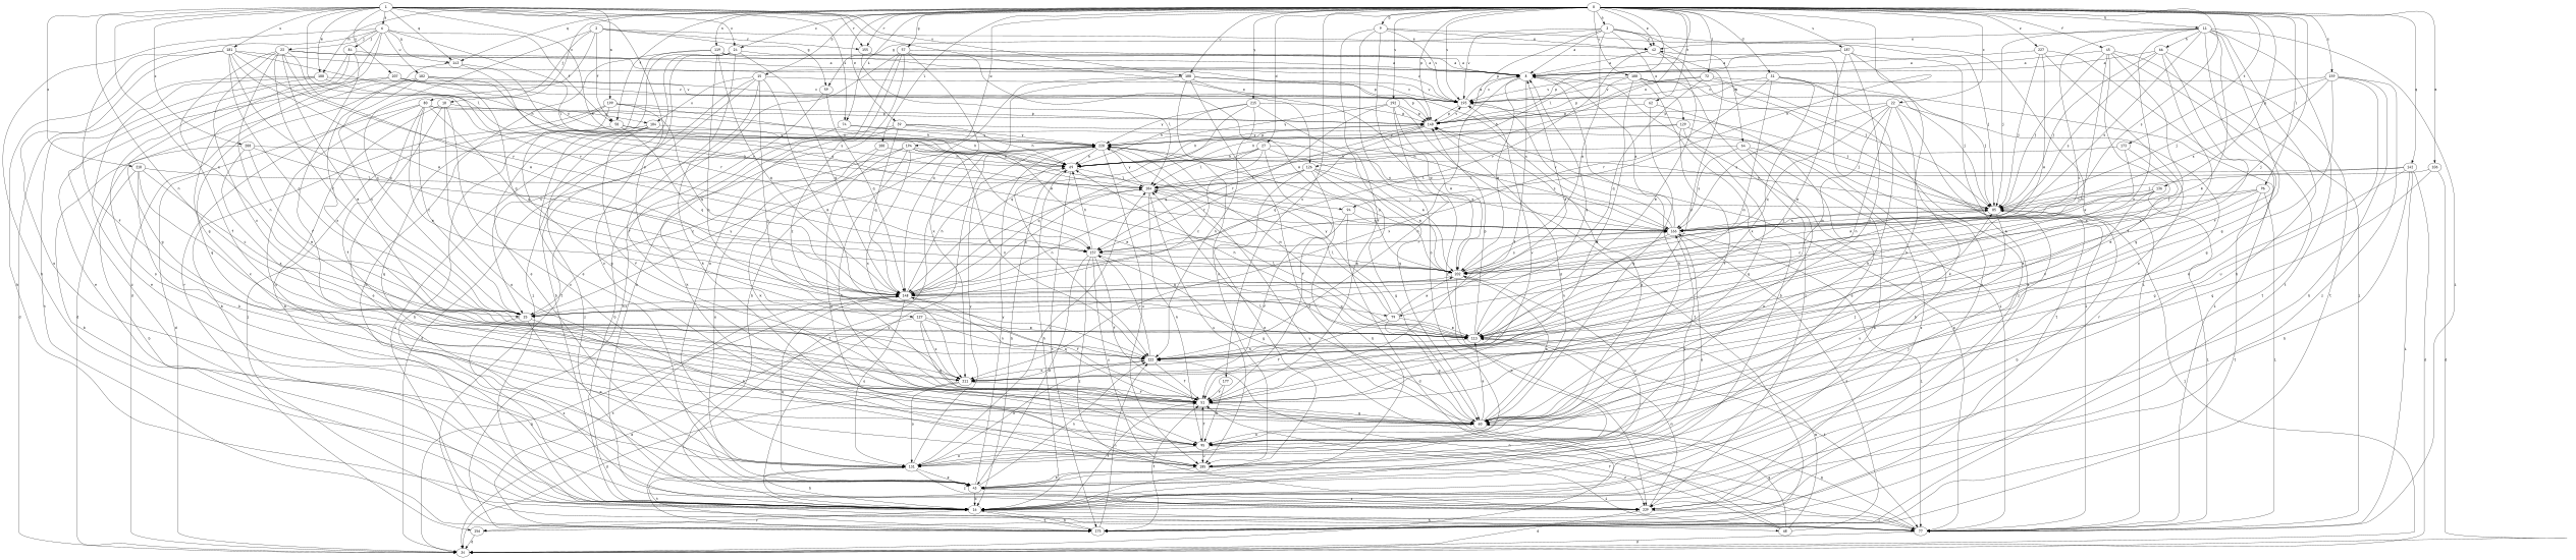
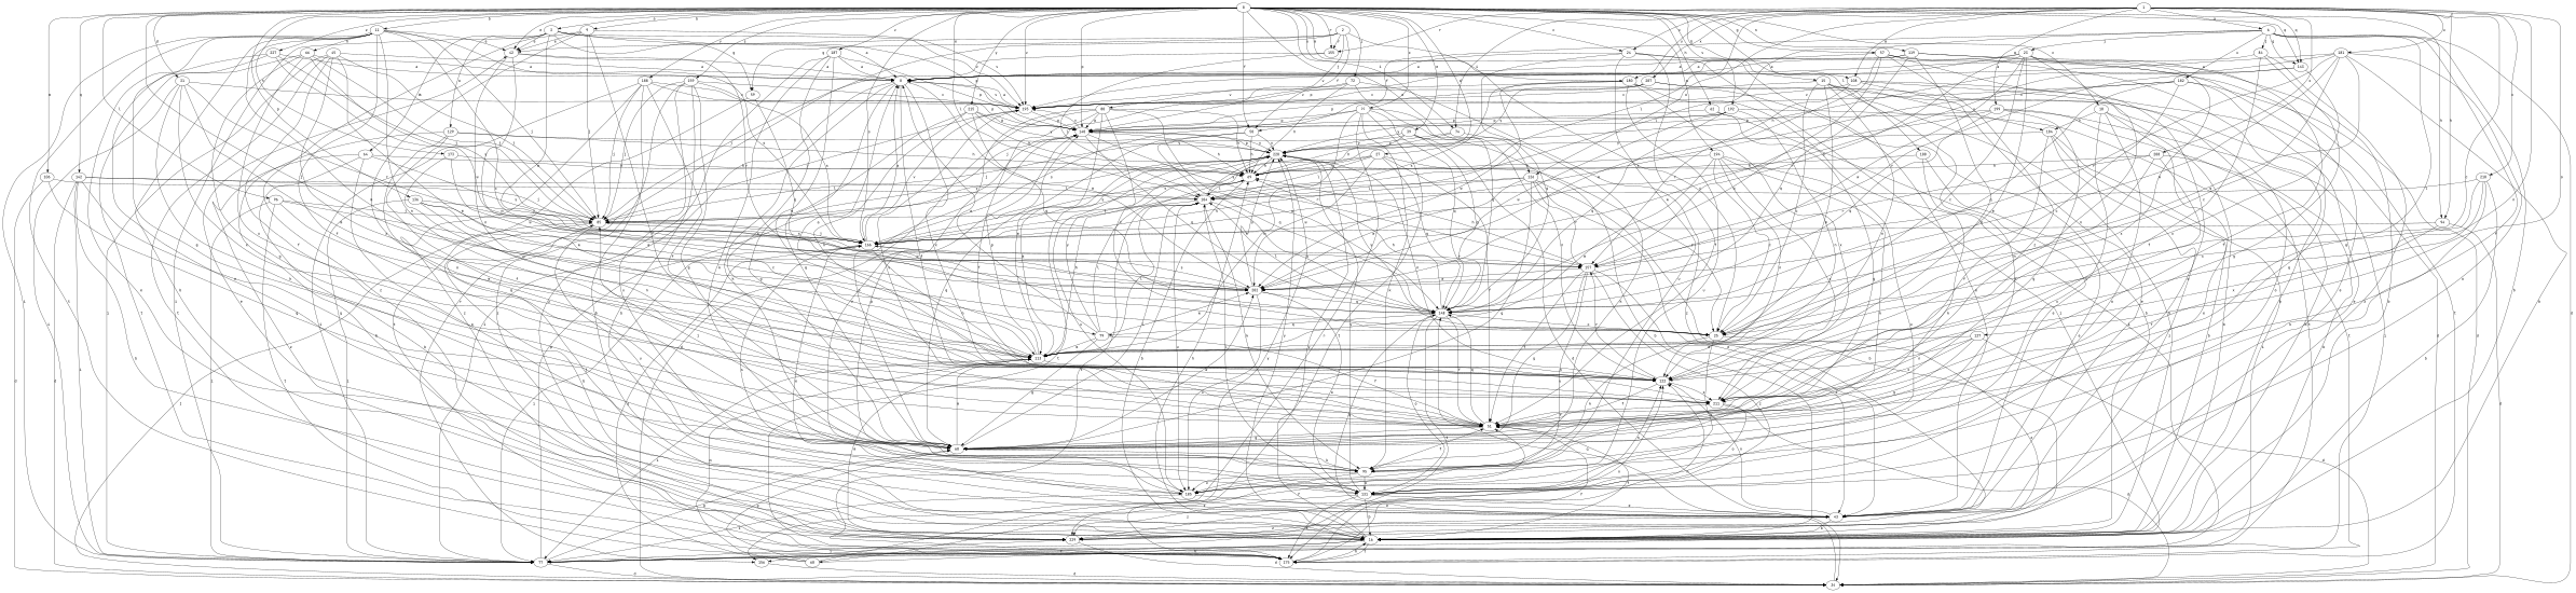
  strict digraph {
    fontname="JetBrains Mono"
    node [fontname="JetBrains Mono"]
    edge [fontname="JetBrains Mono"]
    0
    3
    9
    11
    15
    18
    22
    24
    27
    31
    39
    42
    45
    50
    57
    62
    72
    74
    79
    94
    96
    100
    104
    106
    108
    119
    126
    136
    140
    142
    143
    155
    159
    166
    173
-   177
    180
    187
    188
    192
    193
    194
    215
    227
    59
    8
    64
    77
    129
    202
    51
    85
    131
    229
    25
    122
    16
    60
    66
    113
    175
    95
    184
    43
    185
    156
    148
    69
    211
    157
    34
    220
    1
    6
    127
    181
    199
    207
    208
    210
    n81 [label=23]
    84
    182
    2
    80
    68
    0 -> 3 [label=a]
    0 -> 9 [label=b]
    0 -> 11 [label=b]
    0 -> 15 [label=b]
    0 -> 18 [label=c]
    0 -> 22 [label=c]
    0 -> 24 [label=c]
    0 -> 27 [label=d]
    0 -> 31 [label=d]
    0 -> 39 [label=e]
    0 -> 42 [label=e]
-   0 -> 45 [label=f]
    0 -> 50 [label=f]
    0 -> 57 [label=g]
    0 -> 62 [label=h]
    0 -> 72 [label=i]
    0 -> 74 [label=i]
    0 -> 79 [label=j]
    0 -> 94 [label=k]
    0 -> 96 [label=l]
    0 -> 100 [label=l]
    0 -> 104 [label=l]
    0 -> 106 [label=m]
    0 -> 108 [label=m]
    0 -> 119 [label=n]
    0 -> 126 [label=o]
    0 -> 136 [label=p]
    0 -> 140 [label=p]
    0 -> 142 [label=q]
    0 -> 143 [label=q]
    0 -> 155 [label=r]
    0 -> 159 [label=s]
    0 -> 166 [label=s]
    0 -> 173 [label=t]
-   0 -> 177 [label=u]
    0 -> 180 [label=u]
    0 -> 187 [label=v]
    0 -> 188 [label=v]
    0 -> 192 [label=v]
    0 -> 193 [label=v]
    0 -> 194 [label=w]
    0 -> 215 [label=y]
    0 -> 227 [label=z]
    3 -> 42 [label=e]
    3 -> 140 [label=p]
    3 -> 193 [label=v]
    3 -> 59 [label=g]
    3 -> 8 [label=a]
    3 -> 64 [label=h]
    3 -> 77 [label=i]
    3 -> 129 [label=o]
    3 -> 202 [label=w]
    9 -> 42 [label=e]
    9 -> 193 [label=v]
    9 -> 51 [label=f]
    9 -> 85 [label=j]
    9 -> 131 [label=o]
    9 -> 229 [label=z]
    11 -> 42 [label=e]
    11 -> 166 [label=s]
    11 -> 77 [label=i]
    11 -> 51 [label=f]
    11 -> 85 [label=j]
    11 -> 25 [label=c]
    11 -> 122 [label=n]
    11 -> 16 [label=b]
    11 -> 60 [label=g]
    11 -> 66 [label=h]
    11 -> 113 [label=m]
    11 -> 175 [label=t]
    15 -> 193 [label=v]
    15 -> 25 [label=c]
    15 -> 122 [label=n]
    15 -> 16 [label=b]
    15 -> 113 [label=m]
    15 -> 95 [label=k]
    15 -> 184 [label=u]
    18 -> 131 [label=o]
    18 -> 16 [label=b]
    18 -> 184 [label=u]
    18 -> 43 [label=e]
    18 -> 185 [label=u]
    22 -> 140 [label=p]
    22 -> 166 [label=s]
    22 -> 122 [label=n]
    22 -> 113 [label=m]
    22 -> 175 [label=t]
    22 -> 95 [label=k]
    22 -> 156 [label=r]
    22 -> 148 [label=q]
    24 -> 8 [label=a]
    24 -> 77 [label=i]
    24 -> 51 [label=f]
    24 -> 43 [label=e]
    24 -> 185 [label=u]
    24 -> 148 [label=q]
    27 -> 104 [label=l]
    27 -> 166 [label=s]
    27 -> 202 [label=w]
    27 -> 51 [label=f]
    27 -> 25 [label=c]
    27 -> 148 [label=q]
    27 -> 69 [label=h]
    31 -> 193 [label=v]
    31 -> 77 [label=i]
    31 -> 113 [label=m]
    31 -> 95 [label=k]
    31 -> 211 [label=x]
    31 -> 157 [label=r]
    39 -> 85 [label=j]
    39 -> 16 [label=b]
    39 -> 148 [label=q]
    39 -> 69 [label=h]
    39 -> 34 [label=d]
    39 -> 220 [label=y]
    42 -> 8 [label=a]
    42 -> 122 [label=n]
    42 -> 113 [label=m]
    42 -> 157 [label=r]
    45 -> 8 [label=a]
    45 -> 77 [label=i]
    45 -> 51 [label=f]
    45 -> 85 [label=j]
    45 -> 113 [label=m]
    45 -> 175 [label=t]
    45 -> 211 [label=x]
    50 -> 60 [label=g]
    50 -> 148 [label=q]
    50 -> 69 [label=h]
    50 -> 220 [label=y]
    57 -> 8 [label=a]
    57 -> 202 [label=w]
    57 -> 51 [label=z]
    57 -> 131 [label=o]
    57 -> 16 [label=b]
    57 -> 175 [label=t]
    57 -> 148 [label=q]
    62 -> 140 [label=p]
    62 -> 60 [label=g]
    62 -> 43 [label=e]
    72 -> 193 [label=v]
    72 -> 85 [label=j]
    72 -> 229 [label=z]
    72 -> 148 [label=q]
    72 -> 69 [label=h]
    74 -> 166 [label=s]
    74 -> 95 [label=k]
    74 -> 220 [label=y]
    79 -> 104 [label=l]
    79 -> 8 [label=a]
    79 -> 202 [label=w]
    79 -> 51 [label=f]
    79 -> 60 [label=g]
    79 -> 113 [label=m]
    79 -> 220 [label=y]
    94 -> 166 [label=s]
    94 -> 51 [label=f]
    94 -> 34 [label=d]
    96 -> 77 [label=i]
    96 -> 202 [label=w]
    96 -> 85 [label=j]
    96 -> 113 [label=m]
    96 -> 175 [label=t]
    100 -> 95 [label=k]
    100 -> 43 [label=e]
    100 -> 69 [label=h]
    104 -> 85 [label=j]
    104 -> 95 [label=k]
    104 -> 185 [label=u]
    104 -> 148 [label=q]
    104 -> 220 [label=y]
    106 -> 104 [label=l]
    106 -> 60 [label=g]
    106 -> 34 [label=d]
    108 -> 193 [label=v]
    108 -> 175 [label=t]
    108 -> 43 [label=e]
    108 -> 157 [label=r]
    108 -> 34 [label=d]
    119 -> 193 [label=v]
    119 -> 8 [label=a]
    119 -> 122 [label=n]
    119 -> 16 [label=b]
    119 -> 43 [label=e]
    119 -> 148 [label=q]
    126 -> 104 [label=l]
    126 -> 166 [label=s]
    126 -> 202 [label=w]
    126 -> 16 [label=b]
    126 -> 60 [label=g]
    126 -> 43 [label=e]
    126 -> 157 [label=r]
    136 -> 77 [label=i]
    136 -> 202 [label=w]
    136 -> 85 [label=j]
    136 -> 25 [label=c]
    136 -> 122 [label=n]
    140 -> 193 [label=v]
    140 -> 148 [label=q]
    140 -> 69 [label=h]
    140 -> 157 [label=r]
    140 -> 220 [label=y]
    142 -> 104 [label=l]
    142 -> 77 [label=i]
    142 -> 85 [label=j]
    142 -> 16 [label=b]
    142 -> 60 [label=g]
    142 -> 34 [label=d]
    143 -> 166 [label=s]
    143 -> 211 [label=x]
    143 -> 157 [label=r]
    155 -> 104 [label=l]
    155 -> 85 [label=j]
    159 -> 166 [label=s]
    159 -> 193 [label=v]
    159 -> 85 [label=j]
    159 -> 229 [label=z]
    159 -> 16 [label=b]
    159 -> 60 [label=g]
    159 -> 185 [label=u]
    166 -> 193 [label=v]
    166 -> 8 [label=a]
    166 -> 77 [label=i]
    166 -> 85 [label=j]
    166 -> 122 [label=n]
    166 -> 43 [label=e]
    166 -> 157 [label=r]
    173 -> 202 [label=w]
    173 -> 113 [label=m]
    173 -> 69 [label=h]
-   177 -> 51 [label=f]
-   177 -> 95 [label=k]
    180 -> 166 [label=s]
    180 -> 193 [label=v]
    180 -> 77 [label=i]
    180 -> 202 [label=w]
    180 -> 16 [label=b]
    180 -> 185 [label=u]
    180 -> 211 [label=x]
    187 -> 140 [label=p]
    187 -> 8 [label=a]
    187 -> 229 [label=z]
    187 -> 113 [label=m]
    187 -> 95 [label=k]
    187 -> 211 [label=x]
    188 -> 140 [label=p]
    188 -> 193 [label=v]
    188 -> 77 [label=i]
    188 -> 51 [label=f]
    188 -> 85 [label=j]
    188 -> 229 [label=z]
    188 -> 16 [label=b]
    192 -> 140 [label=p]
    192 -> 202 [label=w]
    192 -> 122 [label=n]
    192 -> 175 [label=t]
    192 -> 148 [label=q]
    192 -> 220 [label=y]
    193 -> 140 [label=p]
    193 -> 8 [label=a]
    193 -> 85 [label=j]
    194 -> 25 [label=c]
    194 -> 122 [label=n]
    194 -> 113 [label=m]
    194 -> 95 [label=k]
    194 -> 185 [label=u]
    194 -> 69 [label=h]
    194 -> 211 [label=x]
    215 -> 140 [label=p]
    215 -> 122 [label=n]
    215 -> 60 [label=g]
    215 -> 148 [label=q]
    215 -> 69 [label=h]
    215 -> 220 [label=y]
    227 -> 8 [label=a]
    227 -> 202 [label=w]
    227 -> 85 [label=j]
    227 -> 131 [label=o]
    227 -> 43 [label=e]
    59 -> 175 [label=t]
    59 -> 148 [label=q]
    8 -> 193 [label=v]
    8 -> 77 [label=i]
    8 -> 202 [label=w]
    8 -> 51 [label=f]
+   8 -> 60 [label=g]
    8 -> 95 [label=k]
    8 -> 211 [label=x]
    64 -> 166 [label=s]
    64 -> 131 [label=o]
    64 -> 229 [label=z]
    64 -> 16 [label=b]
    64 -> 69 [label=h]
    77 -> 140 [label=p]
    77 -> 122 [label=n]
    77 -> 60 [label=g]
    77 -> 34 [label=d]
    129 -> 51 [label=f]
    129 -> 16 [label=b]
    129 -> 60 [label=g]
    129 -> 69 [label=h]
    129 -> 220 [label=y]
    202 -> 166 [label=s]
    202 -> 131 [label=o]
    202 -> 185 [label=u]
    202 -> 148 [label=q]
    202 -> 220 [label=y]
    51 -> 193 [label=v]
    51 -> 60 [label=g]
    51 -> 148 [label=q]
    85 -> 166 [label=s]
    85 -> 202 [label=w]
    85 -> 16 [label=b]
    85 -> 185 [label=u]
    85 -> 220 [label=y]
    131 -> 104 [label=l]
    131 -> 229 [label=z]
    131 -> 122 [label=n]
    131 -> 16 [label=b]
    131 -> 175 [label=t]
    131 -> 43 [label=e]
    131 -> 220 [label=y]
    229 -> 77 [label=i]
    229 -> 113 [label=m]
    229 -> 34 [label=d]
    25 -> 131 [label=o]
    25 -> 229 [label=z]
    25 -> 95 [label=k]
    25 -> 220 [label=y]
    122 -> 51 [label=f]
    122 -> 211 [label=x]
    122 -> 157 [label=r]
    16 -> 42 [label=e]
    16 -> 51 [label=f]
    16 -> 175 [label=t]
    16 -> 156 [label=r]
    16 -> 69 [label=h]
    16 -> 220 [label=y]
    16 -> 68 [label=h]
    60 -> 104 [label=l]
    60 -> 140 [label=p]
    60 -> 202 [label=w]
    60 -> 85 [label=j]
    60 -> 113 [label=m]
    60 -> 95 [label=k]
    66 -> 166 [label=s]
    66 -> 8 [label=a]
    66 -> 85 [label=j]
    66 -> 60 [label=g]
    66 -> 175 [label=t]
    66 -> 211 [label=x]
    113 -> 104 [label=l]
    113 -> 140 [label=p]
    113 -> 8 [label=a]
    113 -> 77 [label=i]
    113 -> 122 [label=n]
    113 -> 69 [label=h]
    175 -> 51 [label=f]
    175 -> 122 [label=n]
    175 -> 16 [label=b]
    95 -> 140 [label=p]
    95 -> 51 [label=f]
    95 -> 131 [label=o]
    95 -> 229 [label=z]
    95 -> 185 [label=u]
    184 -> 77 [label=i]
    184 -> 51 [label=f]
    184 -> 229 [label=z]
    184 -> 16 [label=b]
    184 -> 220 [label=y]
    43 -> 85 [label=j]
    43 -> 229 [label=z]
    43 -> 122 [label=n]
    43 -> 16 [label=b]
    43 -> 148 [label=q]
    43 -> 220 [label=y]
    185 -> 166 [label=s]
    185 -> 77 [label=i]
    185 -> 43 [label=e]
    156 -> 34 [label=d]
    148 -> 79 [label=q]
    148 -> 104 [label=l]
    148 -> 51 [label=f]
    148 -> 131 [label=o]
    148 -> 25 [label=c]
    148 -> 175 [label=t]
    148 -> 69 [label=h]
    69 -> 104 [label=l]
    69 -> 16 [label=b]
    69 -> 175 [label=t]
    211 -> 51 [label=f]
    211 -> 131 [label=o]
    211 -> 34 [label=d]
    157 -> 202 [label=w]
    157 -> 51 [label=f]
    157 -> 229 [label=z]
    157 -> 60 [label=g]
    157 -> 43 [label=e]
    157 -> 185 [label=u]
    157 -> 69 [label=h]
    34 -> 85 [label=j]
    34 -> 148 [label=q]
    220 -> 140 [label=p]
    220 -> 122 [label=n]
    220 -> 113 [label=m]
    220 -> 175 [label=t]
    220 -> 185 [label=u]
    220 -> 69 [label=h]
    1 -> 24 [label=c]
    1 -> 74 [label=i]
    1 -> 94 [label=k]
    1 -> 104 [label=l]
    1 -> 108 [label=m]
    1 -> 126 [label=o]
    1 -> 143 [label=q]
    1 -> 155 [label=r]
    1 -> 180 [label=u]
    1 -> 25 [label=c]
    1 -> 122 [label=n]
    1 -> 6 [label=a]
    1 -> 127 [label=o]
    1 -> 181 [label=u]
    1 -> 199 [label=w]
    1 -> 207 [label=x]
    1 -> 208 [label=x]
    1 -> 210 [label=x]
    6 -> 50 [label=f]
    6 -> 104 [label=l]
    6 -> 143 [label=q]
    6 -> 51 [label=f]
    6 -> 16 [label=b]
    6 -> 60 [label=g]
    6 -> 34 [label=d]
    6 -> n81 [label=j]
    6 -> 84 [label=j]
    6 -> 182 [label=u]
    127 -> 122 [label=n]
    127 -> 60 [label=g]
    127 -> 113 [label=m]
    127 -> 211 [label=x]
    127 -> 34 [label=d]
    181 -> 8 [label=a]
    181 -> 202 [label=w]
    181 -> 131 [label=o]
    181 -> 25 [label=c]
    181 -> 16 [label=b]
    181 -> 148 [label=q]
    181 -> 69 [label=h]
    181 -> 157 [label=r]
    199 -> 140 [label=p]
    199 -> 77 [label=i]
    199 -> 202 [label=w]
    199 -> 16 [label=b]
    199 -> 60 [label=g]
    199 -> 148 [label=q]
    207 -> 140 [label=p]
    207 -> 193 [label=v]
    207 -> 131 [label=o]
    207 -> 43 [label=e]
    207 -> 220 [label=y]
    208 -> 16 [label=b]
    208 -> 113 [label=m]
    208 -> 69 [label=h]
    208 -> 211 [label=x]
    208 -> 157 [label=r]
    210 -> 104 [label=l]
    210 -> 25 [label=c]
    210 -> 16 [label=b]
    210 -> 95 [label=k]
    210 -> 211 [label=x]
    n81 -> 140 [label=p]
    n81 -> 8 [label=a]
    n81 -> 202 [label=w]
    n81 -> 51 [label=f]
    n81 -> 25 [label=c]
    n81 -> 122 [label=n]
    n81 -> 113 [label=m]
    n81 -> 211 [label=x]
    n81 -> 157 [label=r]
    84 -> 8 [label=a]
    84 -> 51 [label=f]
    84 -> 229 [label=z]
    84 -> 60 [label=g]
    182 -> 166 [label=s]
    182 -> 193 [label=v]
    182 -> 25 [label=c]
    182 -> 60 [label=g]
    182 -> 148 [label=q]
    182 -> 34 [label=d]
    2 -> 42 [label=e]
    2 -> 50 [label=f]
    2 -> 155 [label=r]
    2 -> 59 [label=g]
    2 -> 25 [label=c]
    2 -> 156 [label=r]
    2 -> 80 [label=j]
    80 -> 140 [label=p]
    80 -> 51 [label=f]
    80 -> 25 [label=c]
    80 -> 113 [label=m]
    80 -> 185 [label=u]
    80 -> 148 [label=q]
    80 -> 69 [label=h]
    80 -> 34 [label=d]
    68 -> 166 [label=s]
    68 -> 51 [label=f]
    68 -> 60 [label=g]
    68 -> 113 [label=m]
    68 -> 220 [label=y]
  }
